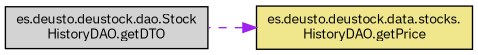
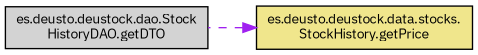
  digraph {
    rankdir=RL
    fontname="IBM Plex Sans"
    node [color=black fontname="IBM Plex Sans" fontsize=10 shape=record style=filled]
-   n1 [fillcolor=khaki fontcolor=black height=0.2 label="es.deusto.deustock.data.stocks.\lHistoryDAO.getPrice" width=0.4]
+   n1 [fillcolor=khaki fontcolor=black height=0.2 label="es.deusto.deustock.data.stocks.\lStockHistory.getPrice" width=0.4]
    n2 [fillcolor=lightgrey height=0.2 label="es.deusto.deustock.dao.Stock\lHistoryDAO.getDTO" width=0.4]
    n1 -> n2 [color=purple dir=back fontname="IBM Plex Sans" fontsize=10 labelfontname=Helvetica labelfontsize=10 style=dashed]
  }
